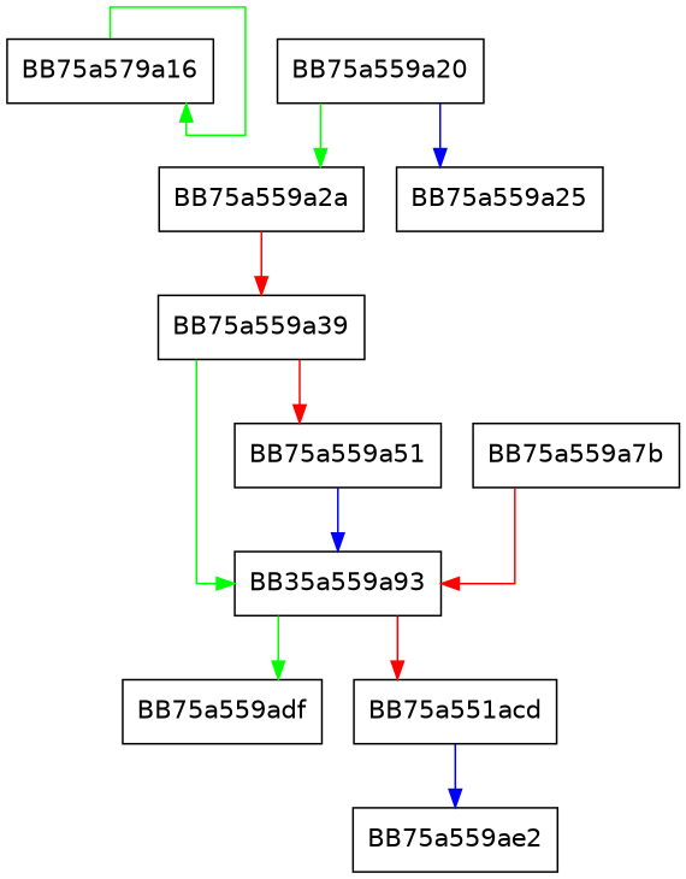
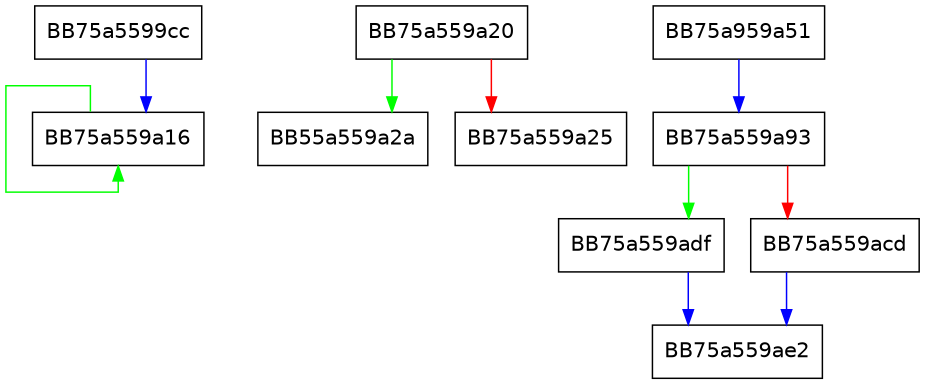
  digraph {
    fontname="DejaVu Sans"
    splines=ortho
    node [fontname="DejaVu Sans" shape=box]
    edge [color=red fontname="DejaVu Sans"]
-   BB75a559a16 [label=BB75a579a16]
+   BB75a5599cc
+   BB75a559a16
    BB75a559a20
-   BB75a559a2a
+   BB75a559a2a [label=BB55a559a2a]
    BB75a559a25
-   BB75a559a39
-   BB75a559a7b
-   BB75a559a93 [label=BB35a559a93]
-   BB75a559a51
+   BB75a559a93
+   BB75a559a51 [label=BB75a959a51]
    BB75a559adf
-   BB75a559acd [label=BB75a551acd]
+   BB75a559acd
    BB75a559ae2
+   BB75a5599cc -> BB75a559a16 [color=blue]
    BB75a559a16 -> BB75a559a16 [color=green]
    BB75a559a20 -> BB75a559a2a [color=green]
-   BB75a559a20 -> BB75a559a25 [color=blue]
-   BB75a559a2a -> BB75a559a39
-   BB75a559a39 -> BB75a559a93 [color=green]
-   BB75a559a39 -> BB75a559a51
-   BB75a559a7b -> BB75a559a93
+   BB75a559a20 -> BB75a559a25
    BB75a559a93 -> BB75a559adf [color=green]
    BB75a559a93 -> BB75a559acd
    BB75a559a51 -> BB75a559a93 [color=blue]
+   BB75a559adf -> BB75a559ae2 [color=blue]
    BB75a559acd -> BB75a559ae2 [color=blue]
  }
